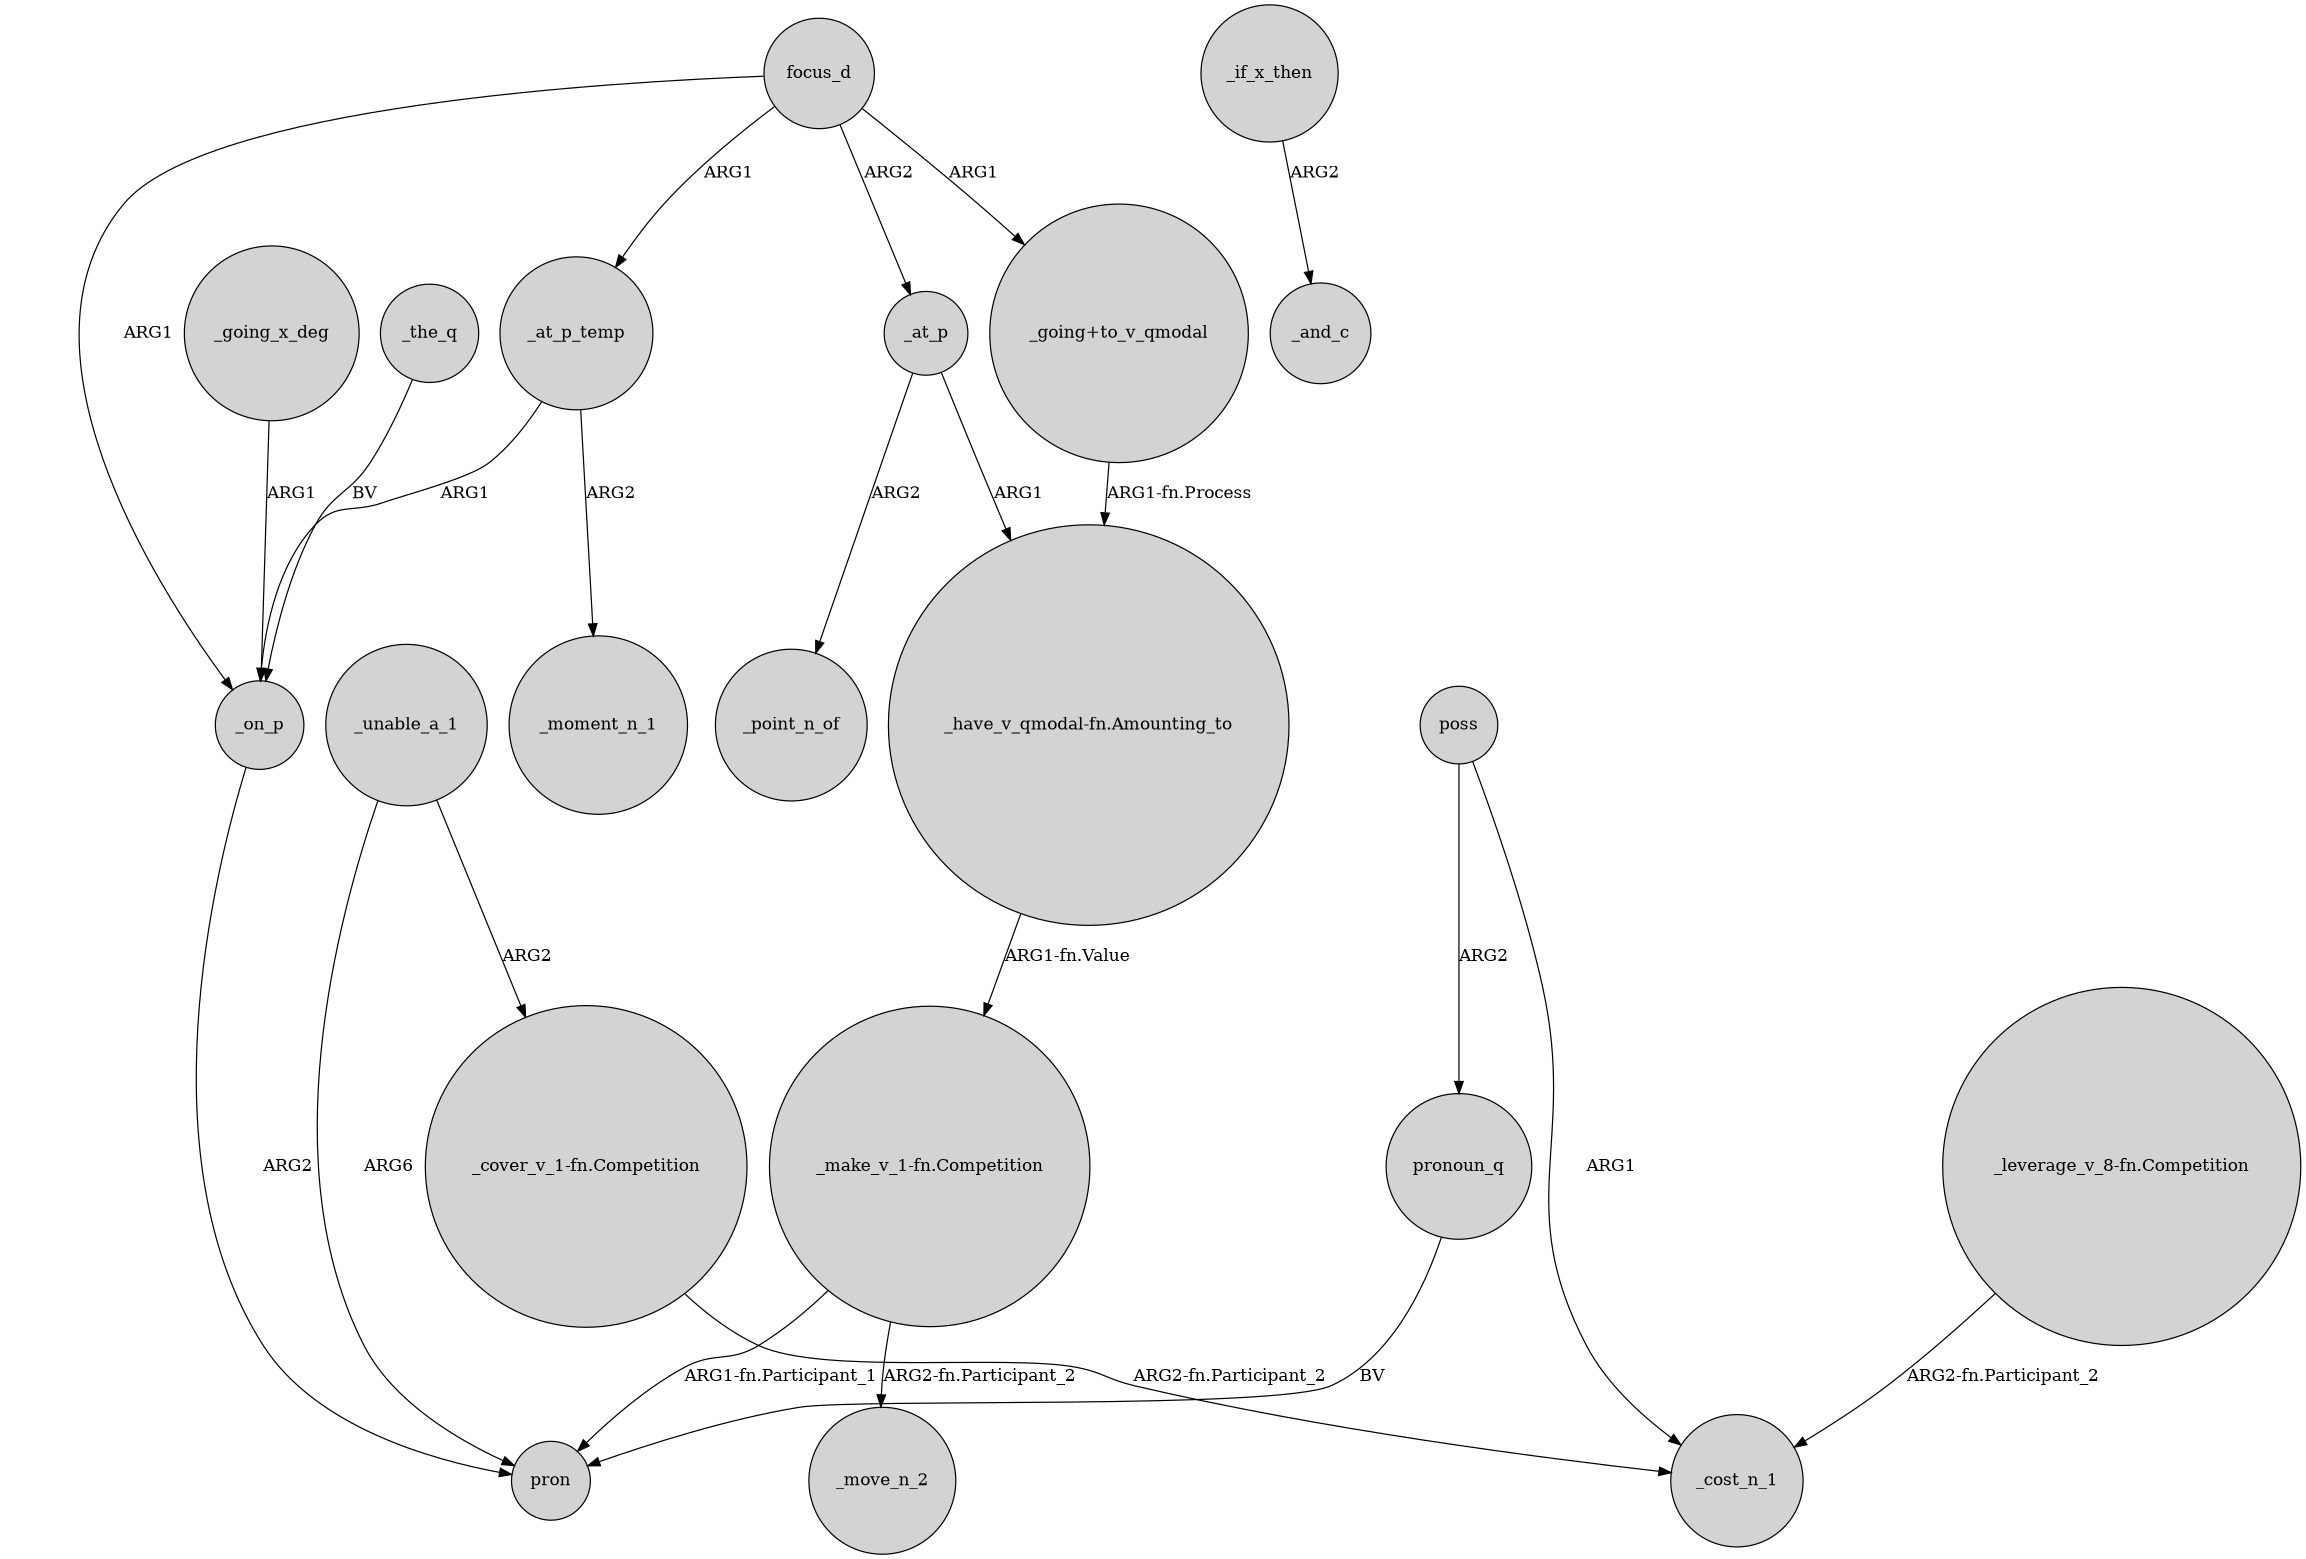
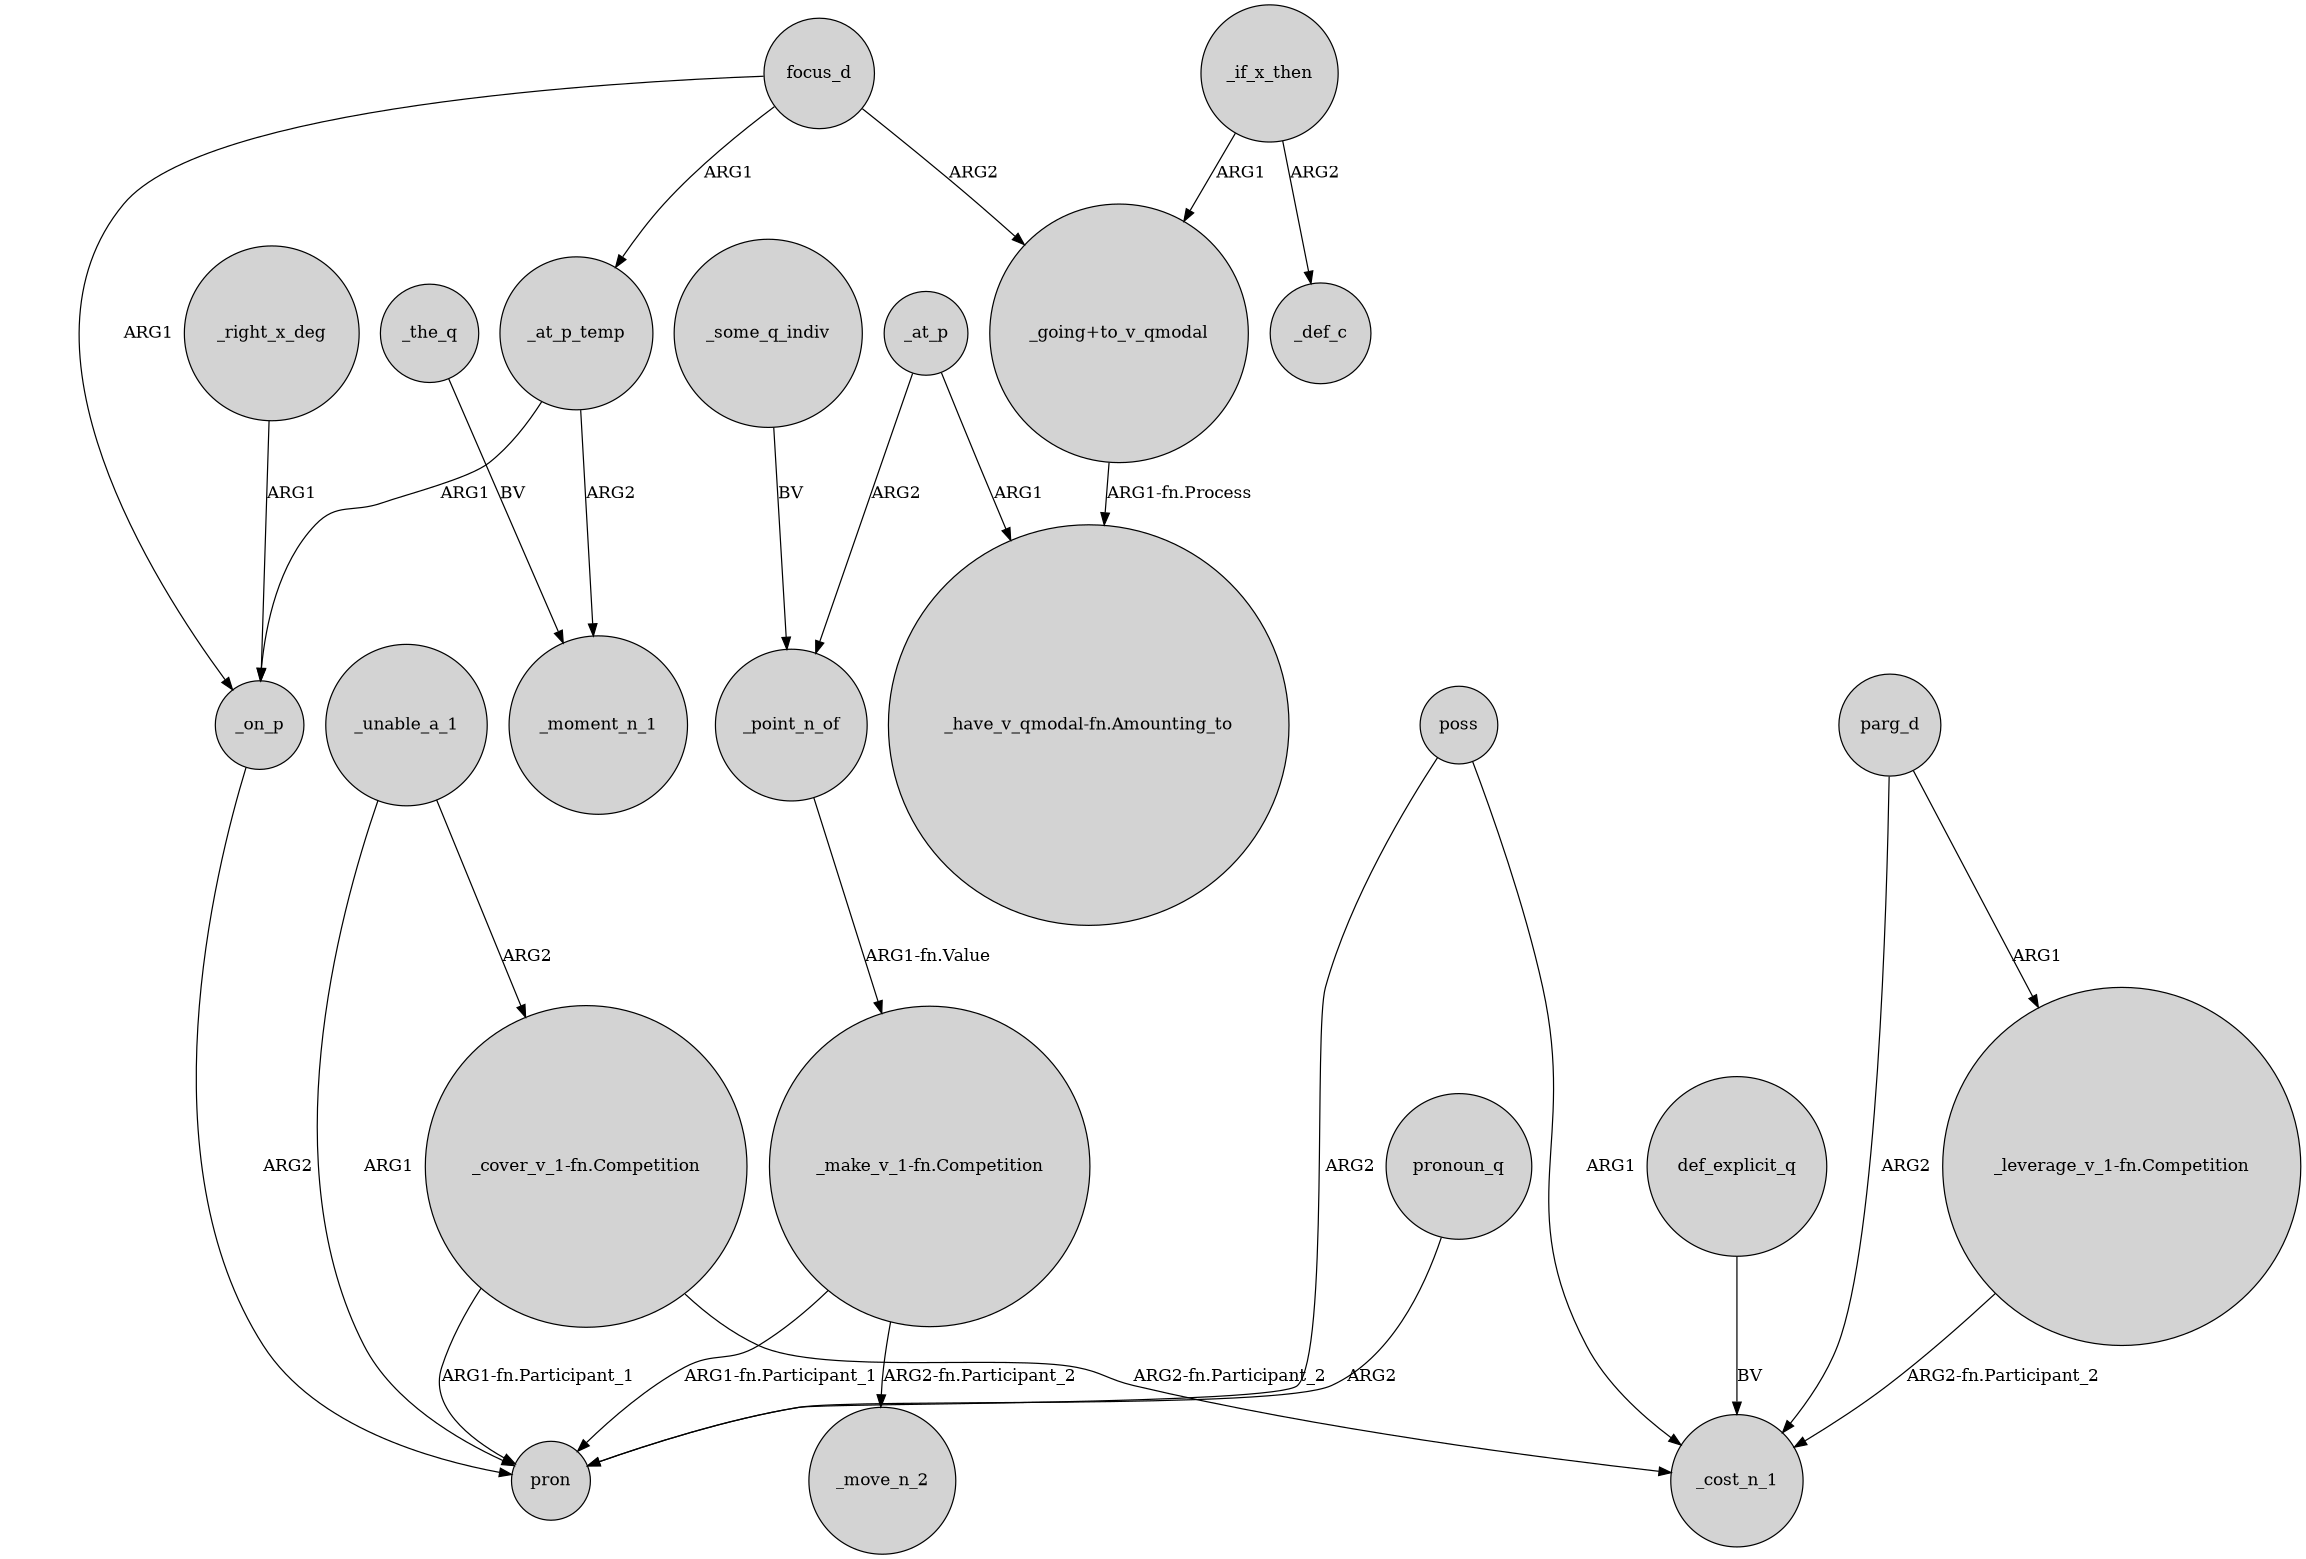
  digraph {
    node [shape=circle style=filled]
    "_going+to_v_qmodal"
    "_have_v_qmodal-fn.Amounting_to"
    "_make_v_1-fn.Competition"
    pron
    n5 [label=_move_n_2]
-   _right_x_deg [label=_going_x_deg]
+   _right_x_deg
    _on_p
-   "_leverage_v_1-fn.Competition" [label="_leverage_v_8-fn.Competition"]
+   parg_d
+   "_leverage_v_1-fn.Competition"
    _cost_n_1
    poss
    focus_d
    _at_p
    _at_p_temp
    _point_n_of
    _moment_n_1
    pronoun_q
+   def_explicit_q
    _if_x_then
-   _and_c
+   _and_c [label=_def_c]
    _unable_a_1
    "_cover_v_1-fn.Competition"
+   _some_q_indiv
    _the_q
    "_going+to_v_qmodal" -> "_have_v_qmodal-fn.Amounting_to" [label="ARG1-fn.Process"]
-   "_have_v_qmodal-fn.Amounting_to" -> "_make_v_1-fn.Competition" [label="ARG1-fn.Value"]
+   _point_n_of -> "_make_v_1-fn.Competition" [label="ARG1-fn.Value"]
    "_make_v_1-fn.Competition" -> pron [label="ARG1-fn.Participant_1"]
    "_make_v_1-fn.Competition" -> n5 [label="ARG2-fn.Participant_2"]
    _right_x_deg -> _on_p [label=ARG1]
    _on_p -> pron [label=ARG2]
+   parg_d -> "_leverage_v_1-fn.Competition" [label=ARG1]
+   parg_d -> _cost_n_1 [label=ARG2]
    "_leverage_v_1-fn.Competition" -> _cost_n_1 [label="ARG2-fn.Participant_2"]
-   poss -> pronoun_q [label=ARG2]
+   poss -> pron [label=ARG2]
    poss -> _cost_n_1 [label=ARG1]
-   focus_d -> "_going+to_v_qmodal" [label=ARG1]
+   focus_d -> "_going+to_v_qmodal" [label=ARG2]
    focus_d -> _on_p [label=ARG1]
-   focus_d -> _at_p [label=ARG2]
    focus_d -> _at_p_temp [label=ARG1]
    _at_p -> "_have_v_qmodal-fn.Amounting_to" [label=ARG1]
    _at_p -> _point_n_of [label=ARG2]
    _at_p_temp -> _on_p [label=ARG1]
    _at_p_temp -> _moment_n_1 [label=ARG2]
-   pronoun_q -> pron [label=BV]
+   pronoun_q -> pron [label=ARG2]
+   def_explicit_q -> _cost_n_1 [label=BV]
+   _if_x_then -> "_going+to_v_qmodal" [label=ARG1]
    _if_x_then -> _and_c [label=ARG2]
-   _unable_a_1 -> pron [label=ARG6]
+   _unable_a_1 -> pron [label=ARG1]
    _unable_a_1 -> "_cover_v_1-fn.Competition" [label=ARG2]
+   "_cover_v_1-fn.Competition" -> pron [label="ARG1-fn.Participant_1"]
    "_cover_v_1-fn.Competition" -> _cost_n_1 [label="ARG2-fn.Participant_2"]
-   _the_q -> _on_p [label=BV]
+   _some_q_indiv -> _point_n_of [label=BV]
+   _the_q -> _moment_n_1 [label=BV]
  }
